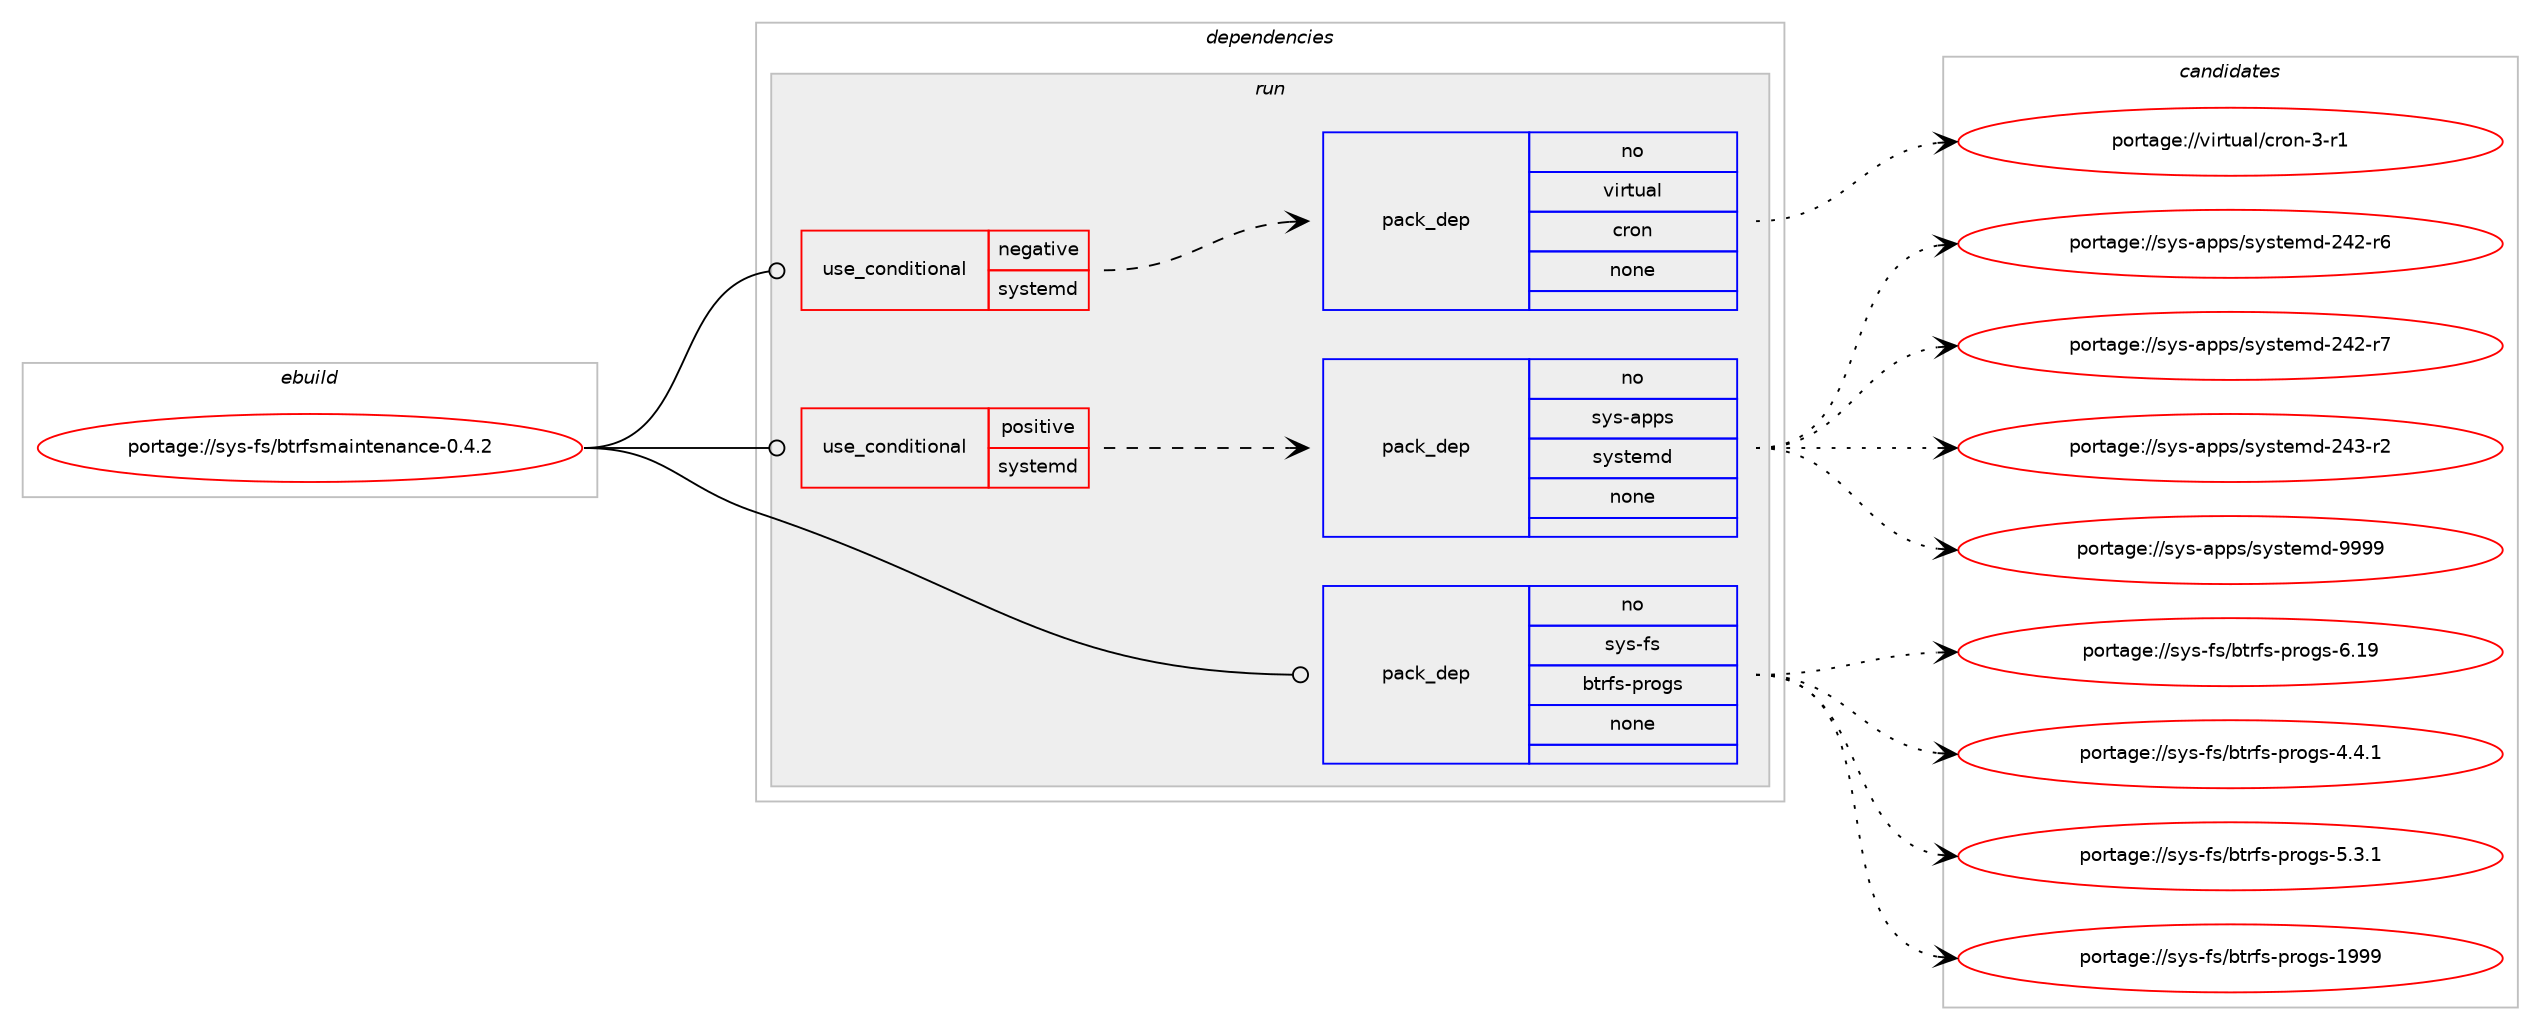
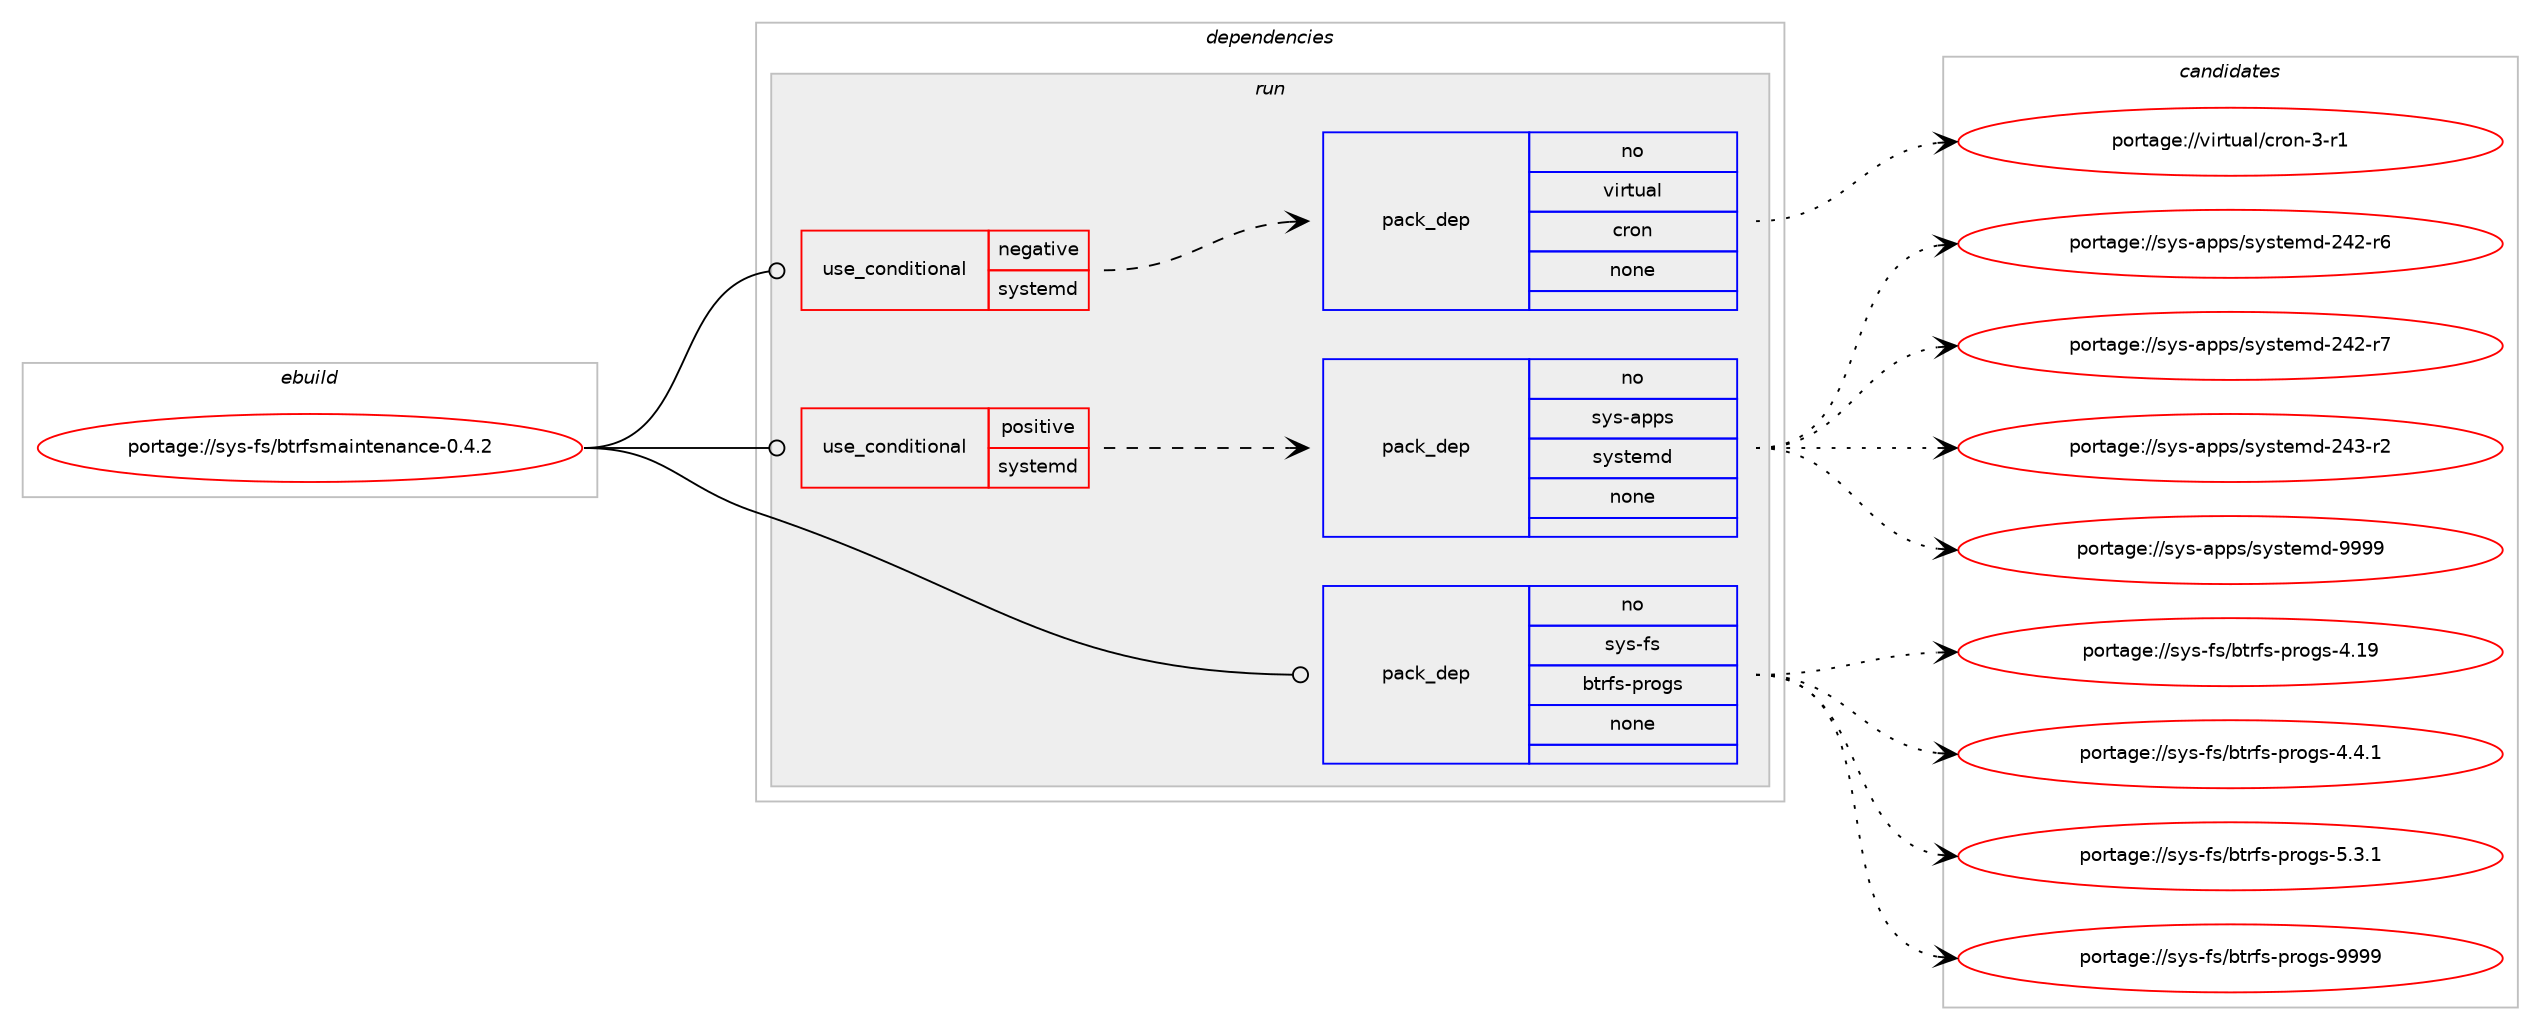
  digraph {
    compound=true
    concentrate=true
    fontname=Helvetica
    fontsize=10
    newrank=true
    rankdir=LR
    ranksep=1.5
    node [color=red fontname=Helvetica fontsize=10]
    edge [arrowhead=vee headport=w style=dotted tailport=e weight=100]
    n1 [label="portage://sys-fs/btrfsmaintenance-0.4.2" width=4]
    n2 [color=blue label=<<TABLE BORDER="0" CELLBORDER="1" CELLSPACING="0" CELLPADDING="4" WIDTH="220"><TR><TD ROWSPAN="6" CELLPADDING="30">pack_dep</TD></TR><TR><TD WIDTH="110">no</TD></TR><TR><TD>virtual</TD></TR><TR><TD>cron</TD></TR><TR><TD>none</TD></TR><TR><TD></TD></TR></TABLE>> shape=none]
    n3 [label=<<TABLE BORDER="0" CELLBORDER="1" CELLSPACING="0" CELLPADDING="4"><TR><TD ROWSPAN="3" CELLPADDING="10">use_conditional</TD></TR><TR><TD>negative</TD></TR><TR><TD>systemd</TD></TR></TABLE>> shape=none]
    n4 [color=blue label=<<TABLE BORDER="0" CELLBORDER="1" CELLSPACING="0" CELLPADDING="4" WIDTH="220"><TR><TD ROWSPAN="6" CELLPADDING="30">pack_dep</TD></TR><TR><TD WIDTH="110">no</TD></TR><TR><TD>sys-apps</TD></TR><TR><TD>systemd</TD></TR><TR><TD>none</TD></TR><TR><TD></TD></TR></TABLE>> shape=none]
    n5 [label=<<TABLE BORDER="0" CELLBORDER="1" CELLSPACING="0" CELLPADDING="4"><TR><TD ROWSPAN="3" CELLPADDING="10">use_conditional</TD></TR><TR><TD>positive</TD></TR><TR><TD>systemd</TD></TR></TABLE>> shape=none]
    n6 [color=blue label=<<TABLE BORDER="0" CELLBORDER="1" CELLSPACING="0" CELLPADDING="4" WIDTH="220"><TR><TD ROWSPAN="6" CELLPADDING="30">pack_dep</TD></TR><TR><TD WIDTH="110">no</TD></TR><TR><TD>sys-fs</TD></TR><TR><TD>btrfs-progs</TD></TR><TR><TD>none</TD></TR><TR><TD></TD></TR></TABLE>> shape=none]
    n7 [label="portage://virtual/cron-3-r1" width=4]
    n8 [label="portage://sys-apps/systemd-242-r6" width=4]
    n9 [label="portage://sys-apps/systemd-242-r7" width=4]
    n10 [label="portage://sys-apps/systemd-243-r2" width=4]
    n11 [label="portage://sys-apps/systemd-9999" width=4]
-   n12 [label="portage://sys-fs/btrfs-progs-6.19" width=4]
+   n12 [label="portage://sys-fs/btrfs-progs-4.19" width=4]
    n13 [label="portage://sys-fs/btrfs-progs-4.4.1" width=4]
    n14 [label="portage://sys-fs/btrfs-progs-5.3.1" width=4]
-   n15 [label="portage://sys-fs/btrfs-progs-1999" width=4]
+   n15 [label="portage://sys-fs/btrfs-progs-9999" width=4]
    subgraph cluster_1 {
      color=gray
      label=<<i>ebuild</i>>
      rank=same
      n1
    }
    subgraph cluster_2 {
      color=gray
      label=<<i>dependencies</i>>
      subgraph cluster_3 {
        color=gray
        fillcolor="#eeeeee"
        label=<<i>compile</i>>
        style=filled
      }
      subgraph cluster_4 {
        color=gray
        fillcolor="#eeeeee"
        label=<<i>compile and run</i>>
        style=filled
      }
      subgraph cluster_5 {
        color=gray
        fillcolor="#eeeeee"
        label=<<i>run</i>>
        style=filled
        subgraph sub_6 {
          color=gray
          fillcolor="#eeeeee"
          label=<<i>run</i>>
          style=filled
          n3
          subgraph sub_7 {
            color=gray
            fillcolor="#eeeeee"
            label=<<i>run</i>>
            style=filled
            n2
          }
        }
        subgraph sub_8 {
          color=gray
          fillcolor="#eeeeee"
          label=<<i>run</i>>
          style=filled
          n5
          subgraph sub_9 {
            color=gray
            fillcolor="#eeeeee"
            label=<<i>run</i>>
            style=filled
            n4
          }
        }
        subgraph sub_10 {
          color=gray
          fillcolor="#eeeeee"
          label=<<i>run</i>>
          style=filled
          n6
        }
      }
    }
    subgraph cluster_11 {
      color=gray
      label=<<i>candidates</i>>
      rank=same
      subgraph sub_12 {
        color=black
        label=<<i>candidates</i>>
        nodesep=1
        rank=same
        n7
      }
      subgraph sub_13 {
        color=black
        label=<<i>candidates</i>>
        nodesep=1
        rank=same
        n8
        n9
        n10
        n11
      }
      subgraph sub_14 {
        color=black
        label=<<i>candidates</i>>
        nodesep=1
        rank=same
        n12
        n13
        n14
        n15
      }
    }
    n1 -> n3 [arrowhead=odot style=solid weight=20]
    n1 -> n5 [arrowhead=odot style=solid weight=20]
    n1 -> n6 [arrowhead=odot style=solid weight=20]
    n2 -> n7
    n3 -> n2 [style=dashed weight=20]
    n4 -> n8
    n4 -> n9
    n4 -> n10
    n4 -> n11
    n5 -> n4 [style=dashed weight=20]
    n6 -> n12
    n6 -> n13
    n6 -> n14
    n6 -> n15
  }
